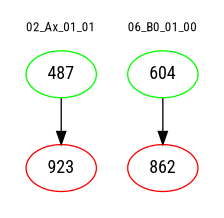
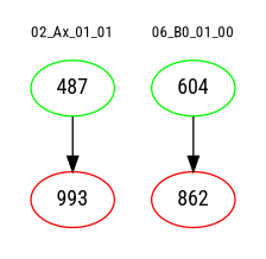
  digraph {
    fontname="Roboto Condensed"
    node [color=green fontname="Roboto Condensed"]
    edge [color=black fontname="Roboto Condensed"]
    n1 [label=487]
-   n2 [color=red label=923]
+   n2 [color=red label=993]
    n3 [label=604]
    n4 [color=red label=862]
    subgraph cluster_1 {
      color=white
      fontsize=10
      label="02_Ax_01_01"
      n1
      n2
    }
    subgraph cluster_2 {
      color=white
      fontsize=10
      label="06_B0_01_00"
      n3
      n4
    }
    n1 -> n2
    n3 -> n4
  }
